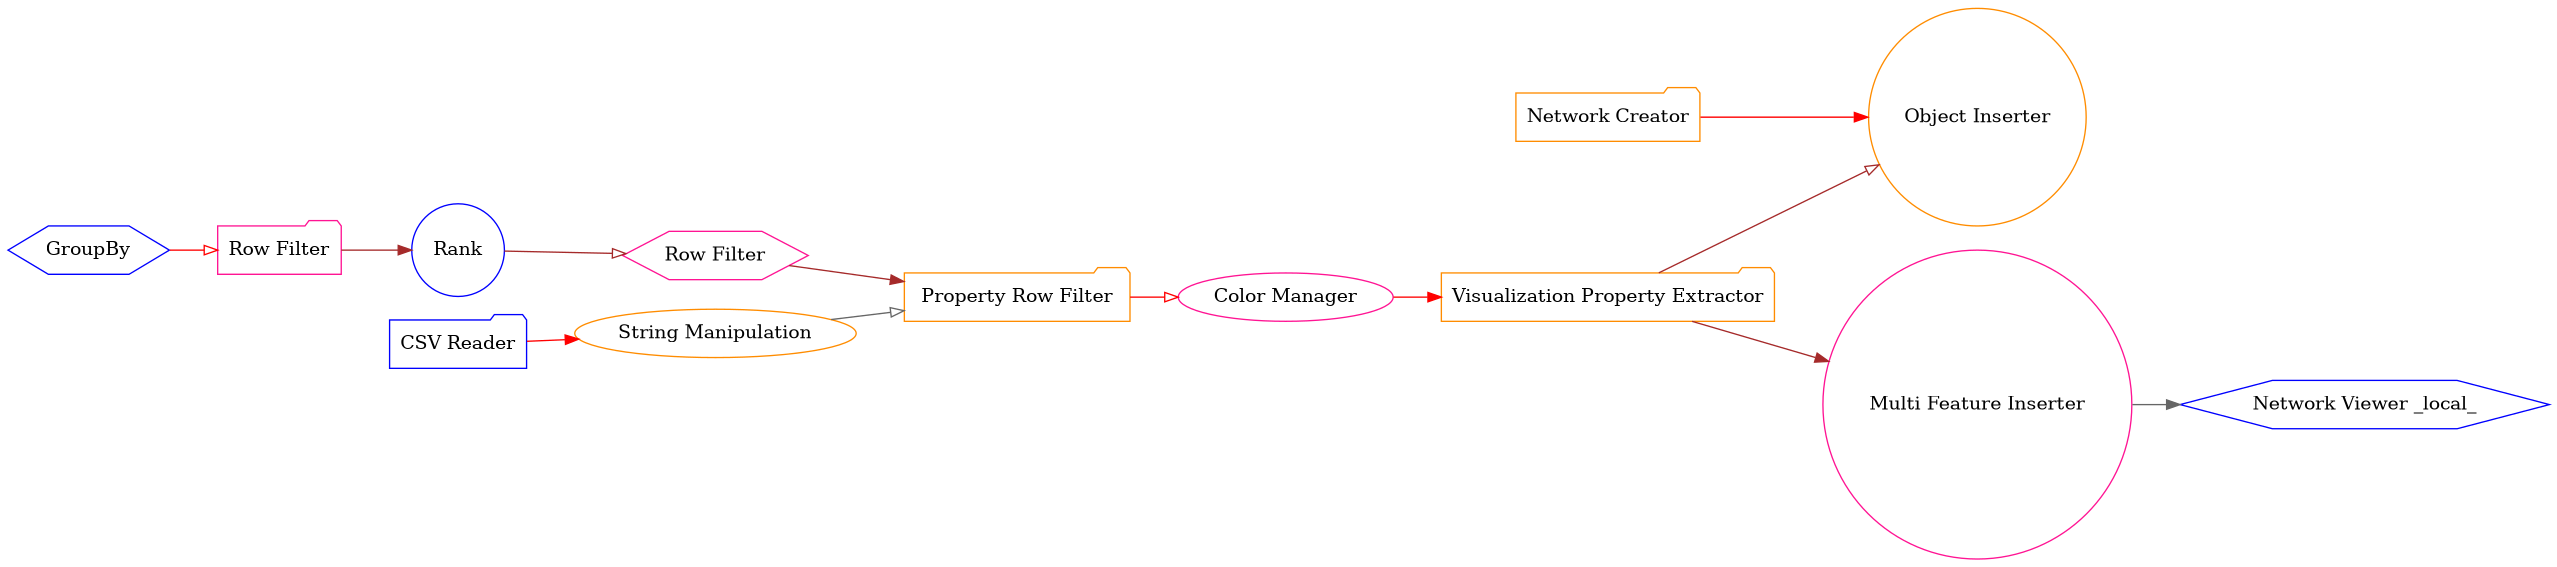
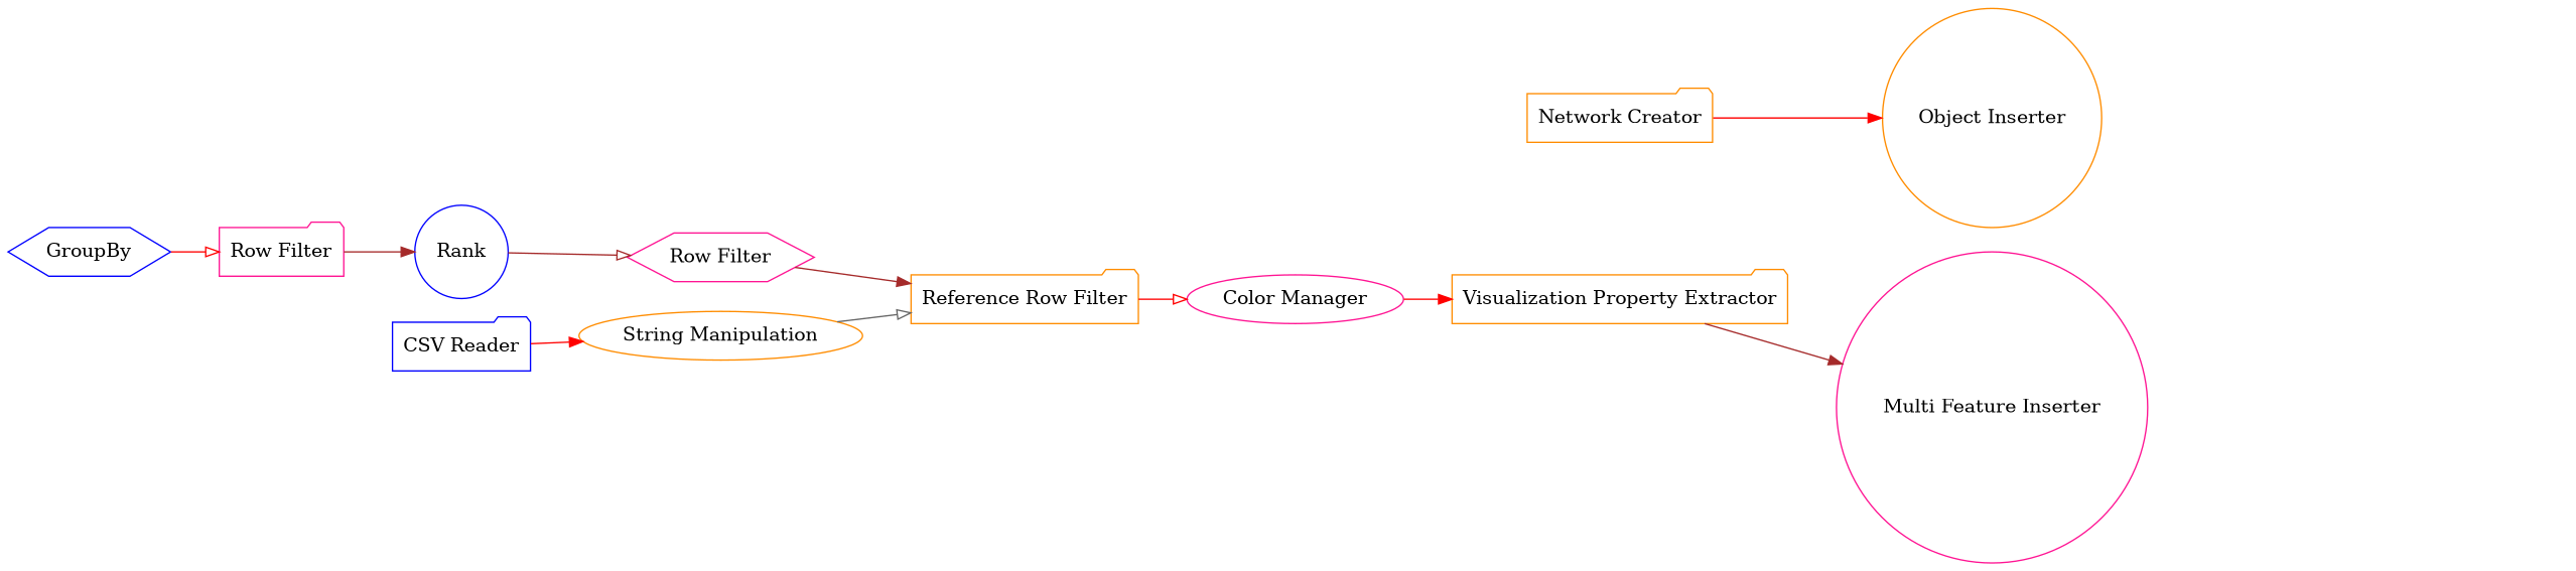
  digraph {
    rankdir=LR
    node [color=darkorange shape=folder]
    edge [arrowhead=normal color=red]
    n1 [color=blue label=GroupBy shape=hexagon]
    n2 [color=deeppink label="Row Filter"]
    n3 [color=blue label=Rank shape=circle]
    n4 [color=deeppink label="Row Filter" shape=hexagon]
-   n5 [label="Property Row Filter"]
+   n5 [label="Reference Row Filter"]
    n6 [color=deeppink label="Color Manager" shape=ellipse]
    n7 [label="Visualization Property Extractor"]
    n8 [label="Network Creator"]
    n9 [label="Object Inserter" shape=circle]
    n10 [color=deeppink label="Multi Feature Inserter" shape=circle]
-   n11 [color=blue label="Network Viewer _local_" shape=hexagon]
    n12 [label="String Manipulation" shape=ellipse]
    n13 [color=blue label="CSV Reader"]
    n1 -> n2 [arrowhead=onormal]
    n2 -> n3 [color=brown]
    n3 -> n4 [arrowhead=onormal color=brown]
    n4 -> n5 [color=brown]
    n5 -> n6 [arrowhead=onormal]
    n6 -> n7
-   n7 -> n9 [arrowhead=onormal color=brown]
    n7 -> n10 [color=brown]
    n8 -> n9
-   n10 -> n11 [color=gray40]
    n12 -> n5 [arrowhead=onormal color=gray40]
    n13 -> n12
  }
